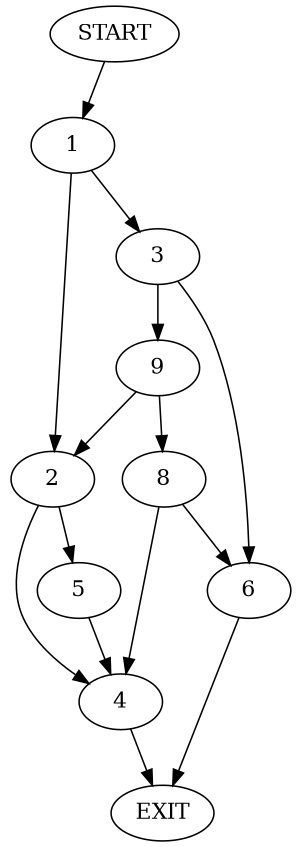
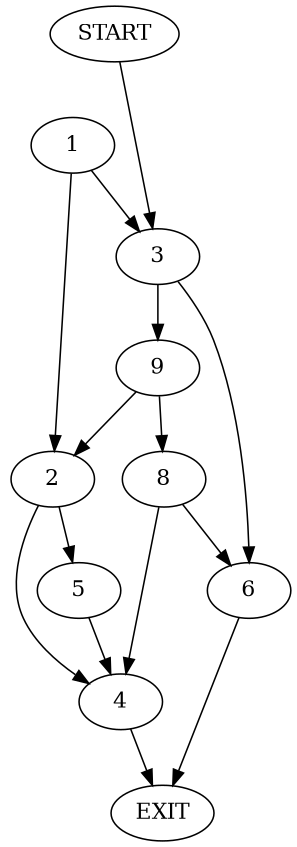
  digraph {
    n1 [label=START]
    1
    2
    3
    n5 [label=EXIT]
    4
    5
    6
    n9 [label=9]
    8
-   n1 -> 1
+   n1 -> 3
    1 -> 2
    1 -> 3
    2 -> 4
    2 -> 5
    3 -> 6
    3 -> n9
    4 -> n5
    5 -> 4
    6 -> n5
    n9 -> 2
    n9 -> 8
    8 -> 4
    8 -> 6
  }
